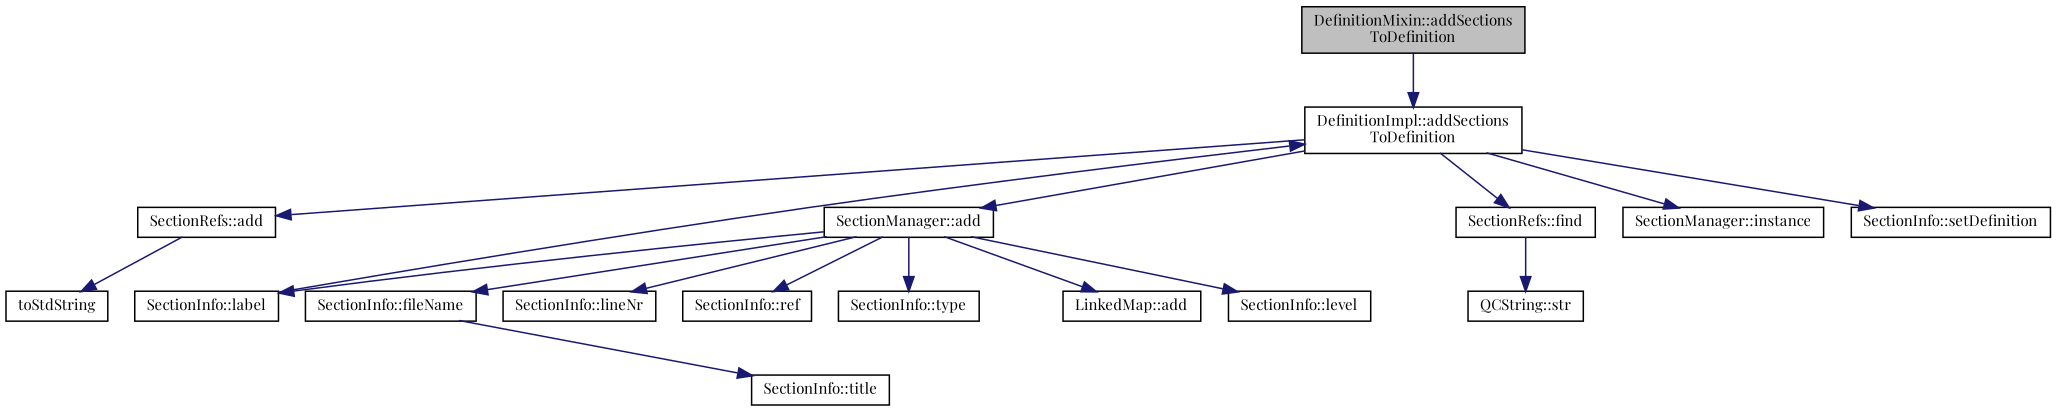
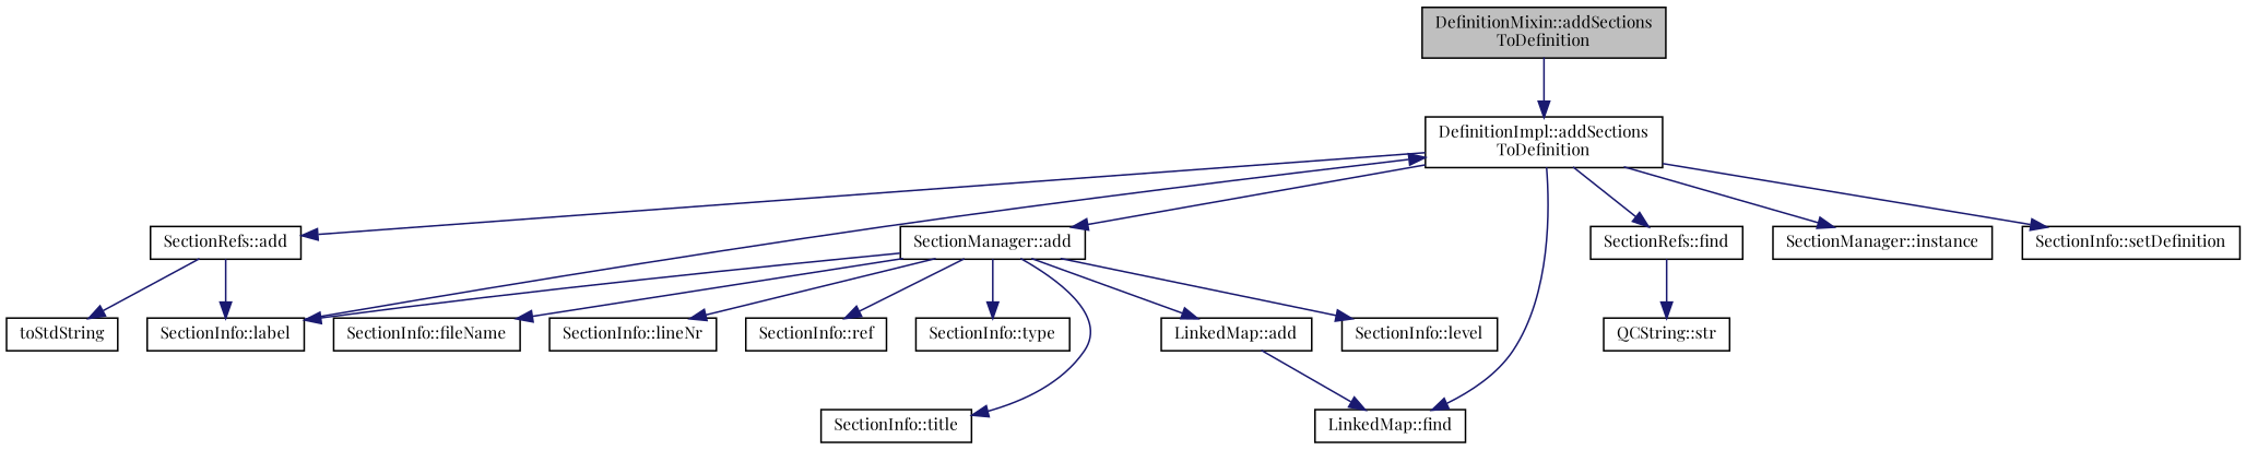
  digraph {
    fontname="Playfair Display"
    rankdir=TB
    node [color=black fillcolor=white fontname="Playfair Display" fontsize=10 shape=record style=filled]
    edge [color=midnightblue fontname="Playfair Display" fontsize=10 labelfontname=Helvetica labelfontsize=10 style=solid]
    n1 [fillcolor=grey75 fontcolor=black height=0.2 label="DefinitionMixin::addSections\lToDefinition" width=0.4]
    n2 [height=0.2 label="DefinitionImpl::addSections\lToDefinition" width=0.4]
    n3 [height=0.2 label="SectionManager::add" width=0.4]
+   n4 [height=0.2 label="LinkedMap::find" width=0.4]
    n5 [height=0.2 label="SectionRefs::add" width=0.4]
    n6 [height=0.2 label="SectionRefs::find" width=0.4]
    n7 [height=0.2 label="SectionManager::instance" width=0.4]
    n8 [height=0.2 label="SectionInfo::setDefinition" width=0.4]
    n9 [height=0.2 label="SectionInfo::label" width=0.4]
    n10 [height=0.2 label="LinkedMap::add" width=0.4]
    n11 [height=0.2 label="SectionInfo::fileName" width=0.4]
    n12 [height=0.2 label="SectionInfo::level" width=0.4]
    n13 [height=0.2 label="SectionInfo::lineNr" width=0.4]
    n14 [height=0.2 label="SectionInfo::ref" width=0.4]
    n15 [height=0.2 label="SectionInfo::title" width=0.4]
    n16 [height=0.2 label="SectionInfo::type" width=0.4]
    n17 [height=0.2 label=toStdString width=0.4]
    n18 [height=0.2 label="QCString::str" width=0.4]
    n1 -> n2
    n2 -> n3
+   n2 -> n4
    n2 -> n5
    n2 -> n6
    n2 -> n7
    n2 -> n8
    n3 -> n9
    n3 -> n10
    n3 -> n11
    n3 -> n12
    n3 -> n13
    n3 -> n14
-   n11 -> n15
+   n3 -> n15
    n3 -> n16
+   n5 -> n9
    n5 -> n17
    n6 -> n18
    n9 -> n2
+   n10 -> n4
  }
